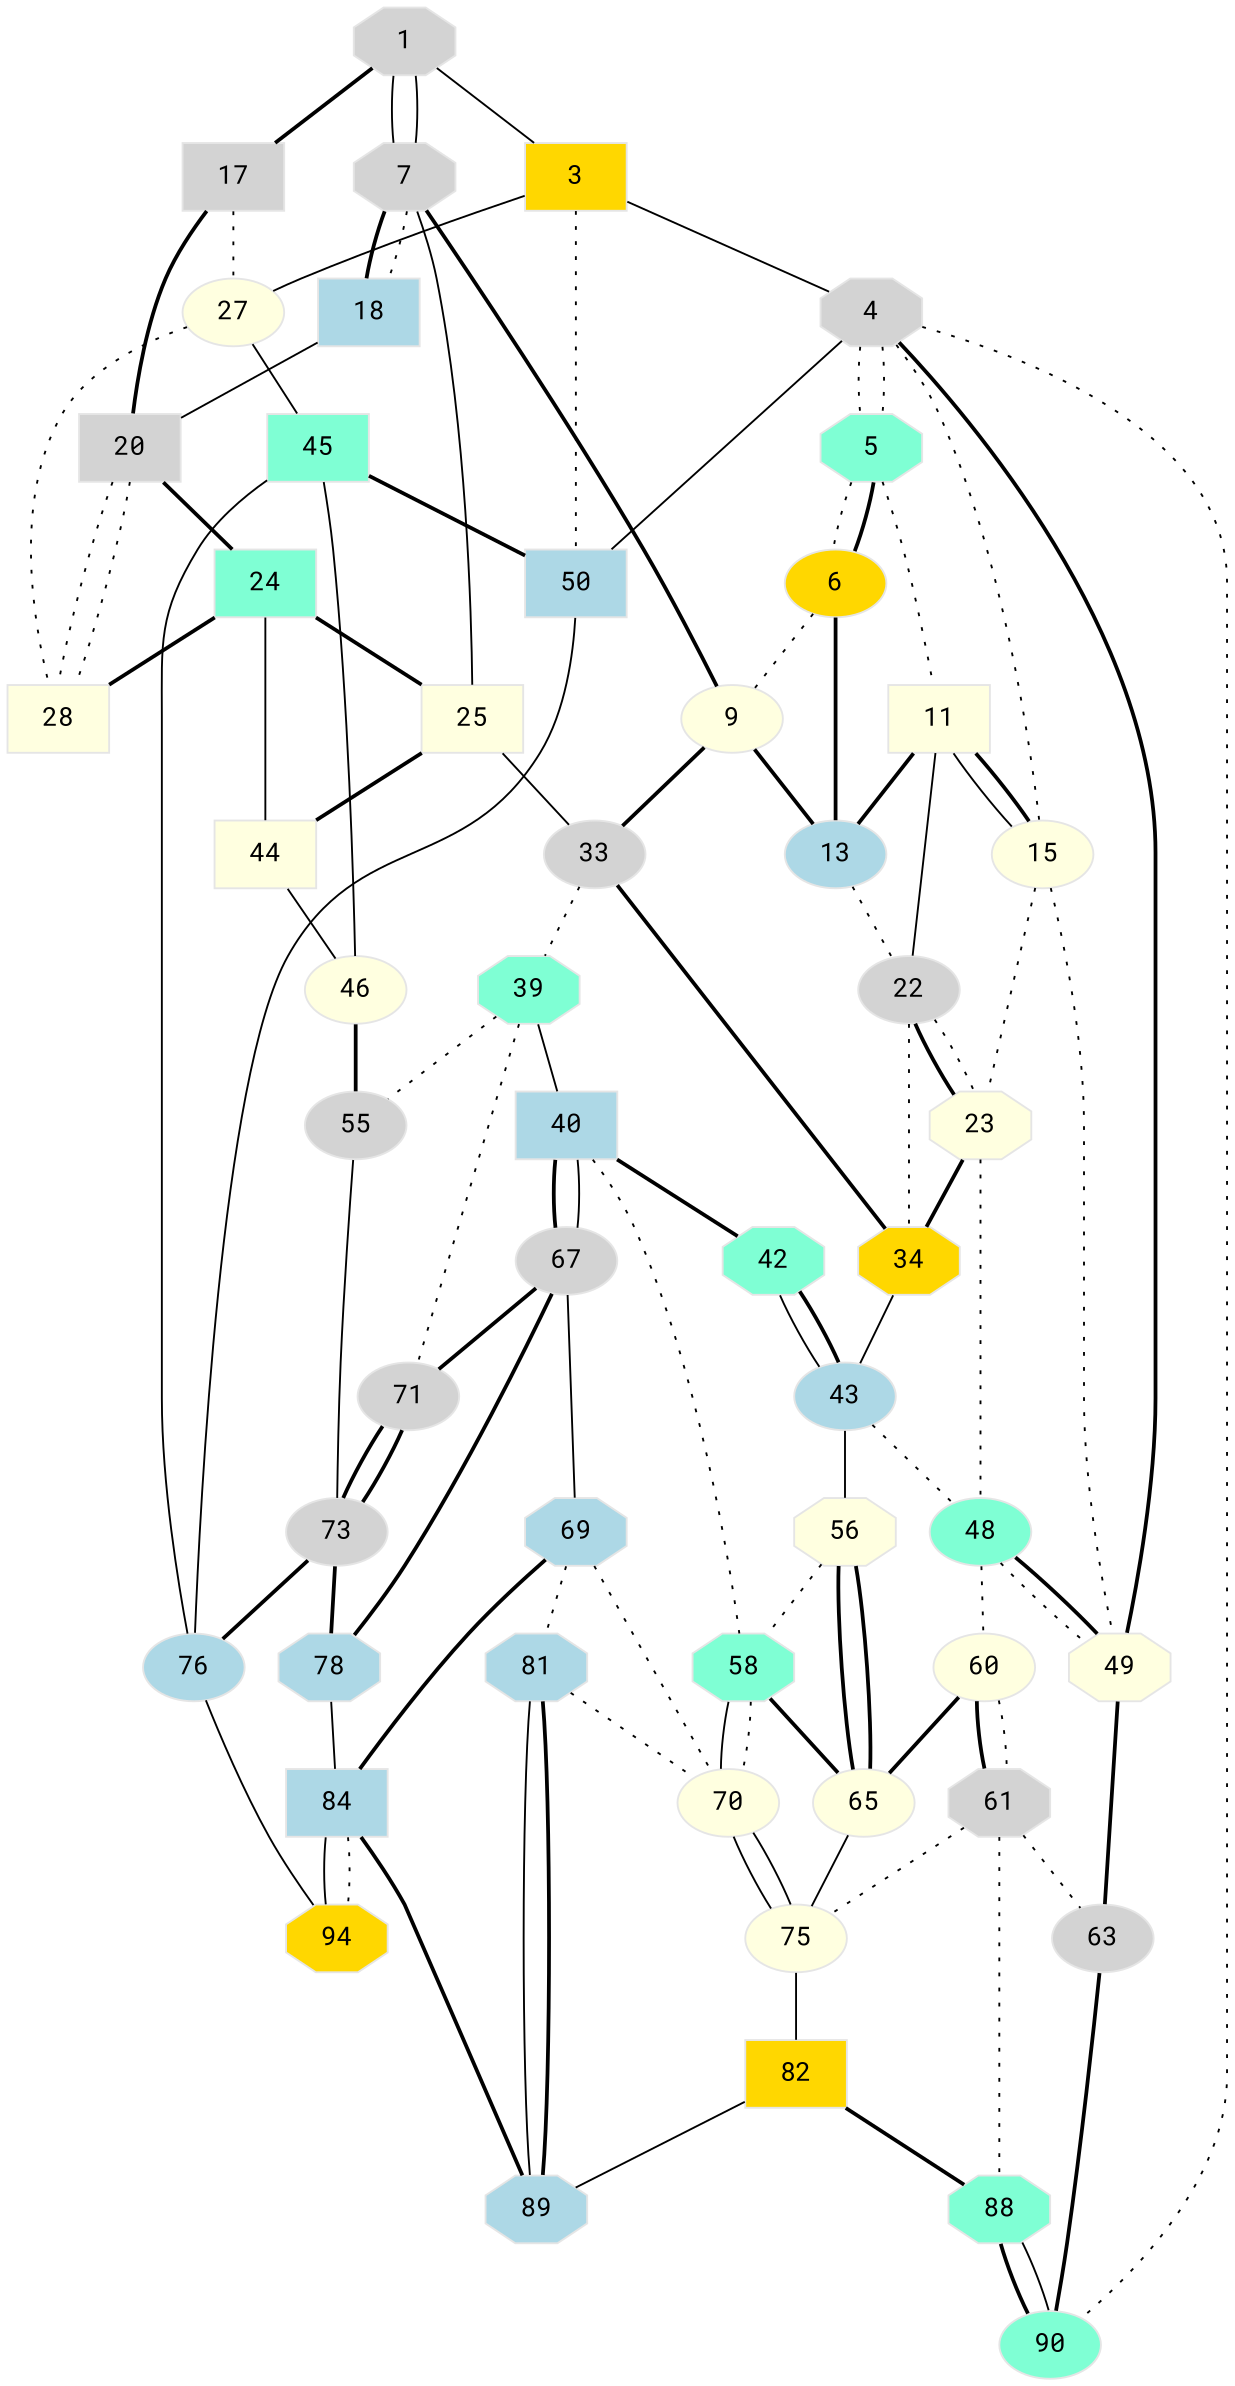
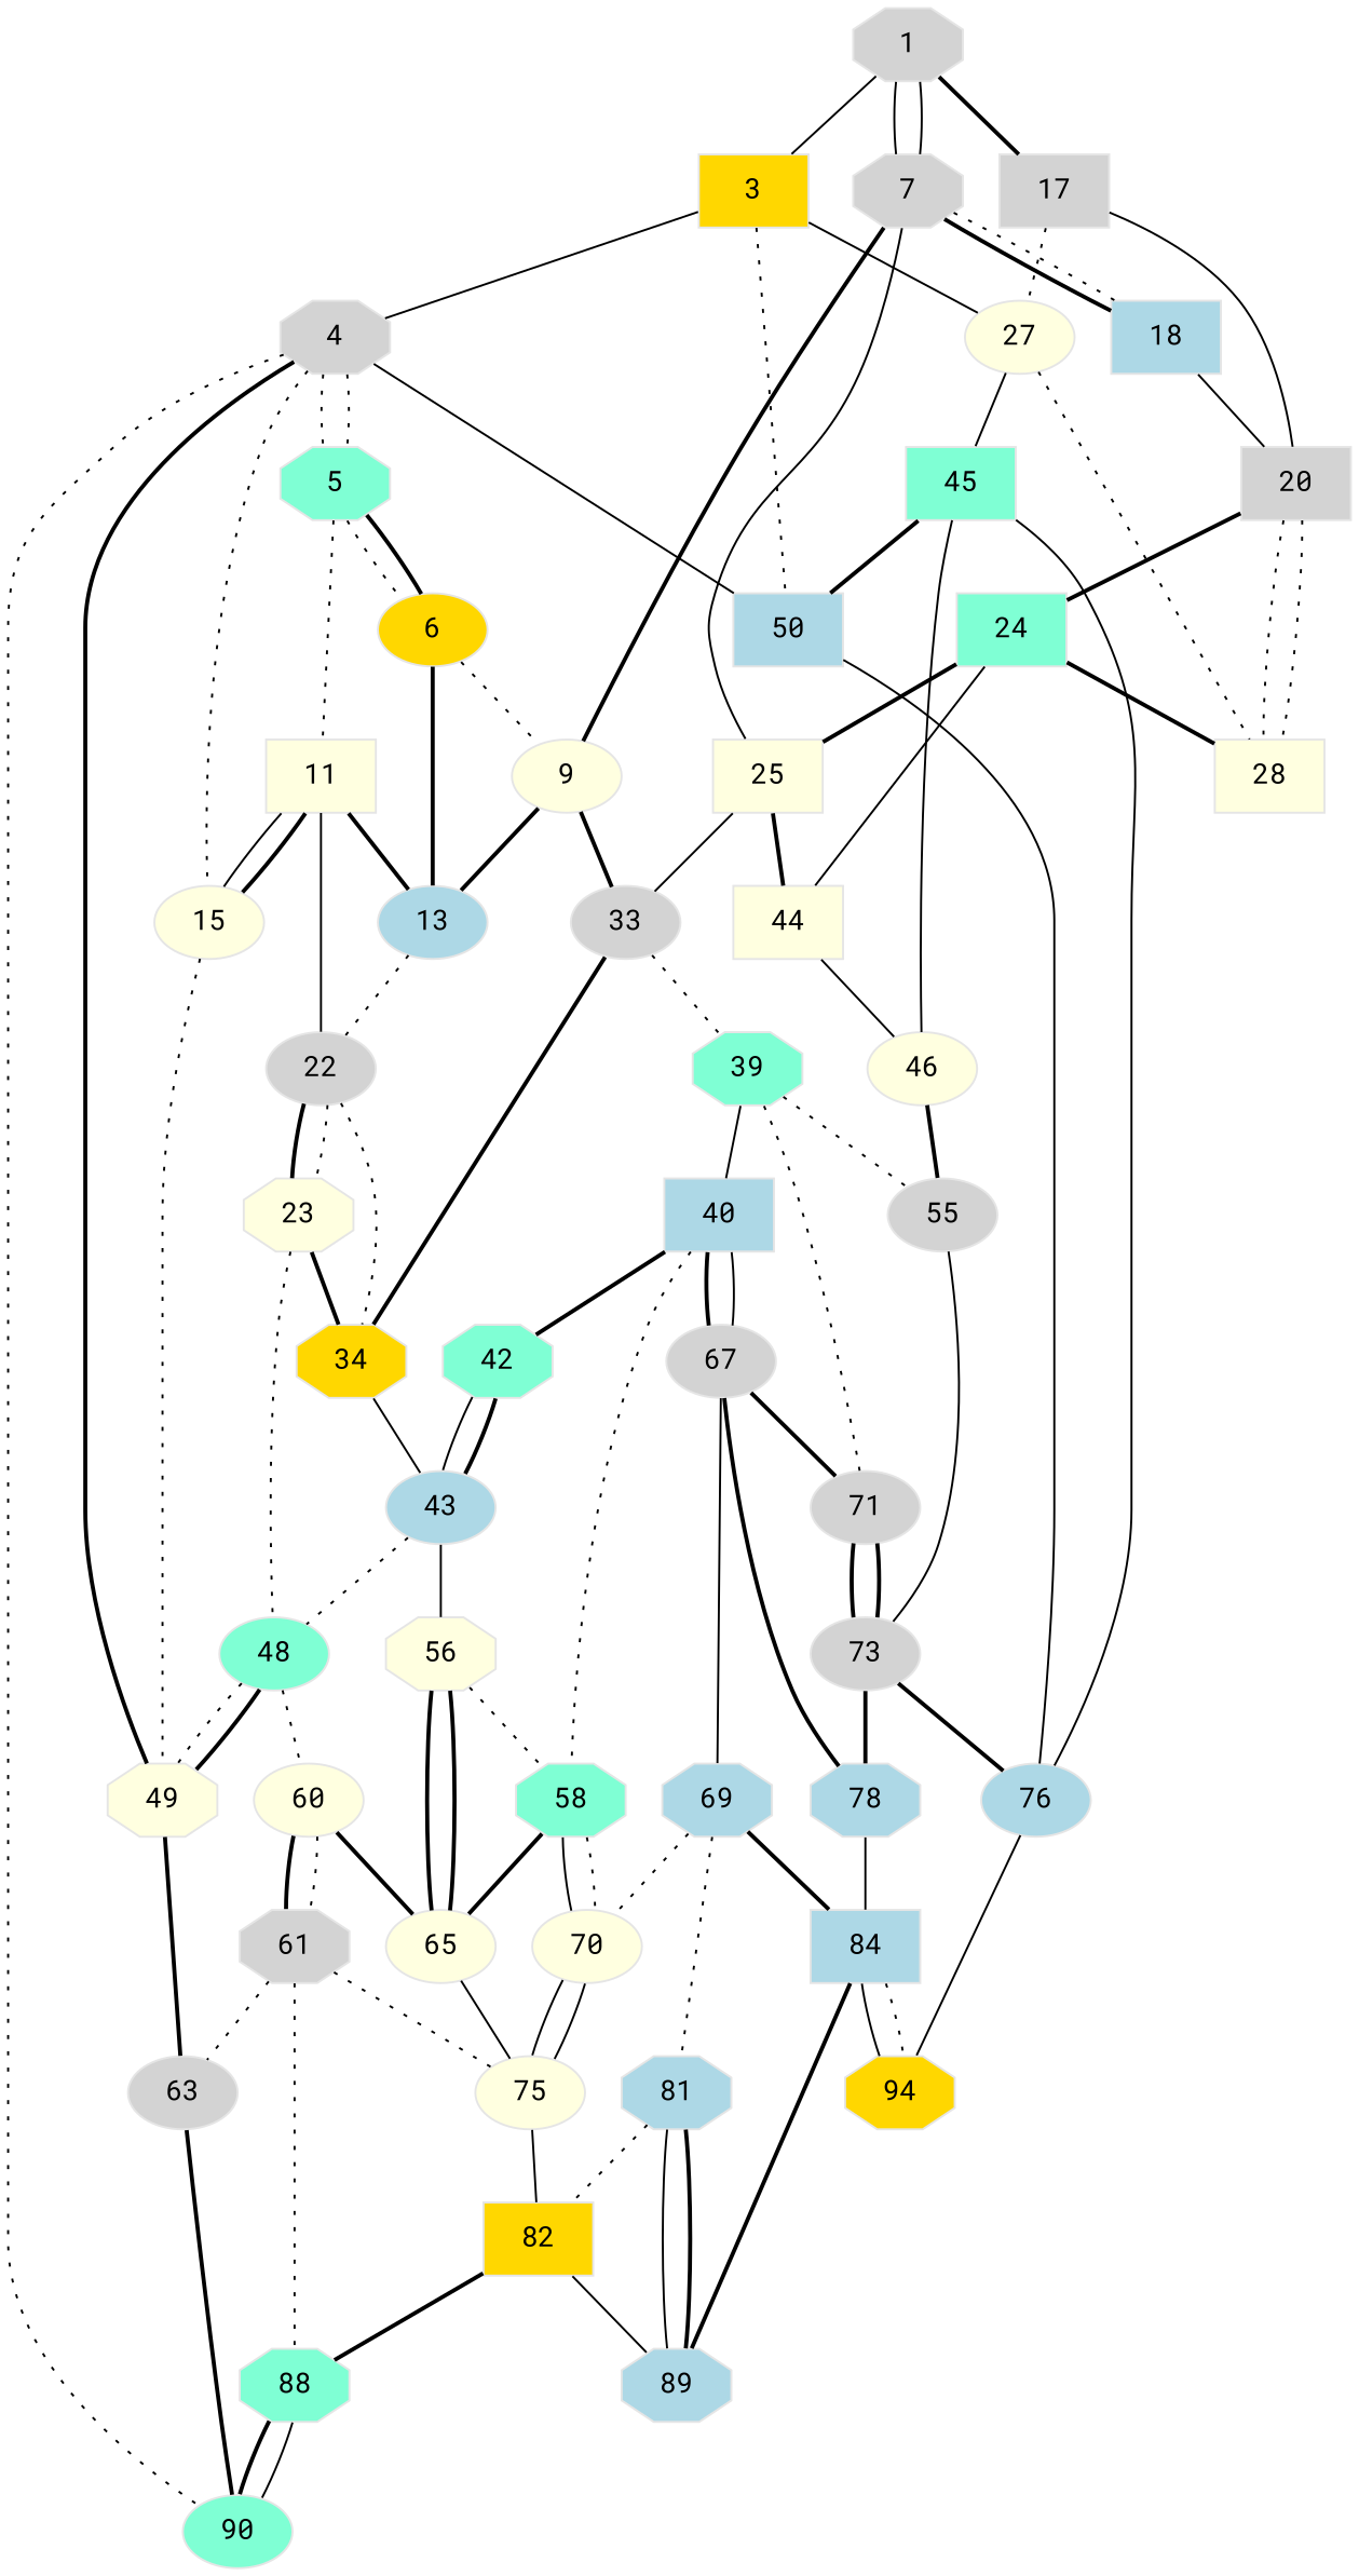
  graph {
    fontname="Roboto Mono"
    node [color=gray90 fillcolor=lightyellow fontname="Roboto Mono" shape=ellipse style=filled]
    edge [fontname="Roboto Mono" style=bold]
    1 [fillcolor=lightgrey shape=octagon super="+2"]
    3 [fillcolor=gold shape=box super="+26"]
    7 [fillcolor=lightgrey shape=octagon super="+8"]
    17 [fillcolor=lightgrey shape=box super="+19"]
    4 [fillcolor=lightgrey shape=octagon super="+74"]
    27 [super="+30"]
    50 [fillcolor=lightblue shape=box super="+85"]
    9 [super="+31"]
    18 [fillcolor=lightblue shape=box]
    25 [shape=box super="+35"]
    20 [fillcolor=lightgrey shape=box super="+21"]
    5 [fillcolor=aquamarine shape=octagon]
    15 [super="+16"]
    49 [shape=octagon super="+64"]
    90 [fillcolor=aquamarine super="+93"]
    28 [shape=box]
    45 [fillcolor=aquamarine shape=box super="+51"]
    76 [fillcolor=lightblue super="+86"]
    6 [fillcolor=gold super="+10"]
    11 [shape=box super="+12"]
    23 [shape=octagon super="+38"]
    63 [fillcolor=lightgrey]
    13 [fillcolor=lightblue super="+14"]
    22 [fillcolor=lightgrey super="+32"]
    33 [fillcolor=lightgrey super="+36"]
    44 [shape=box]
    34 [fillcolor=gold shape=octagon super="+37"]
    39 [fillcolor=aquamarine shape=octagon super="+54"]
    48 [fillcolor=aquamarine super="+53"]
    24 [fillcolor=aquamarine shape=box super="+29"]
    43 [fillcolor=lightblue super="+52"]
    60
    46 [super="+47"]
    40 [fillcolor=lightblue shape=box super="+41"]
    55 [fillcolor=lightgrey super="+72"]
    71 [fillcolor=lightgrey]
    56 [shape=octagon super="+57"]
    42 [fillcolor=aquamarine shape=octagon]
    58 [fillcolor=aquamarine shape=octagon super="+59"]
    67 [fillcolor=lightgrey super="+68"]
    73 [fillcolor=lightgrey super="+77"]
    65 [super="+66"]
    70
    69 [fillcolor=lightblue shape=octagon super="+80"]
    78 [fillcolor=lightblue shape=octagon]
    94 [fillcolor=gold shape=octagon]
    61 [fillcolor=lightgrey shape=octagon super="+62"]
    75 [super="+79"]
    88 [fillcolor=aquamarine shape=octagon]
    82 [fillcolor=gold shape=box super="+87"]
    81 [fillcolor=lightblue shape=octagon]
    n52 [fillcolor=lightblue label=84 shape=box super="+84"]
    89 [fillcolor=lightblue shape=octagon super="+91"]
    1 -- 3 [style=solid]
    1 -- 7 [style=solid]
    1 -- 7 [style=solid]
    1 -- 17
    3 -- 4 [style=solid]
    3 -- 27 [style=solid]
    3 -- 50 [style=dotted weight=2]
    7 -- 9
    7 -- 18
    7 -- 18 [style=dotted]
    7 -- 25 [style=solid]
    17 -- 27 [style=dotted]
-   17 -- 20
+   17 -- 20 [style=solid]
    4 -- 50 [style=solid]
    4 -- 5 [style=dotted]
    4 -- 5 [style=dotted]
    4 -- 15 [style=dotted]
    4 -- 49
    4 -- 90 [style=dotted]
    27 -- 28 [style=dotted]
    27 -- 45 [style=solid]
    50 -- 76 [style=solid]
    9 -- 13
    9 -- 33
    18 -- 20 [style=solid]
    25 -- 33 [style=solid]
    25 -- 44
    20 -- 28 [style=dotted]
    20 -- 28 [style=dotted]
    20 -- 24
    5 -- 6 [style=dotted]
    5 -- 6
    5 -- 11 [style=dotted]
    15 -- 49 [style=dotted]
-   15 -- 23 [style=dotted]
    49 -- 63
    45 -- 50
    45 -- 76 [style=solid]
    45 -- 46 [style=solid]
    76 -- 94 [style=solid]
    6 -- 9 [style=dotted]
    6 -- 13
    11 -- 15 [style=solid]
    11 -- 15
    11 -- 13
    11 -- 22 [style=solid]
    23 -- 34
    23 -- 48 [style=dotted]
    63 -- 90
    13 -- 22 [style=dotted]
    22 -- 23
    22 -- 23 [style=dotted]
    22 -- 34 [style=dotted]
    33 -- 34
    33 -- 39 [style=dotted]
    44 -- 46 [style=solid]
    34 -- 43 [style=solid]
    39 -- 40 [style=solid]
    39 -- 55 [style=dotted]
    39 -- 71 [style=dotted]
    48 -- 49 [style=dotted]
    48 -- 49
    48 -- 60 [style=dotted]
    24 -- 25
    24 -- 28
    24 -- 44 [style=solid]
    43 -- 48 [style=dotted]
    43 -- 56 [style=solid]
    60 -- 65
    60 -- 61
    60 -- 61 [style=dotted]
    46 -- 55 [weight=2]
    40 -- 42
    40 -- 58 [style=dotted]
    40 -- 67
    40 -- 67 [style=solid]
    55 -- 73 [style=solid]
    71 -- 73
    71 -- 73
    56 -- 58 [style=dotted]
    56 -- 65
    56 -- 65
    42 -- 43 [style=solid]
    42 -- 43
    58 -- 65
    58 -- 70 [style=solid]
    58 -- 70 [style=dotted]
    67 -- 71
    67 -- 69 [style=solid]
    67 -- 78
    73 -- 76
    73 -- 78
    65 -- 75 [style=solid]
    70 -- 75 [style=solid]
    70 -- 75 [style=solid]
    69 -- 70 [style=dotted]
    69 -- 81 [style=dotted]
    69 -- n52
    78 -- n52 [style=solid]
    61 -- 63 [style=dotted]
    61 -- 75 [style=dotted]
    61 -- 88 [style=dotted]
    75 -- 82 [style=solid]
    88 -- 90
    88 -- 90 [style=solid]
    82 -- 88
    82 -- 89 [style=solid]
-   81 -- 70 [style=dotted]
+   81 -- 82 [style=dotted]
    81 -- 89 [style=solid]
    81 -- 89
    n52 -- 94 [style=solid]
    n52 -- 94 [style=dotted]
    n52 -- 89
  }
